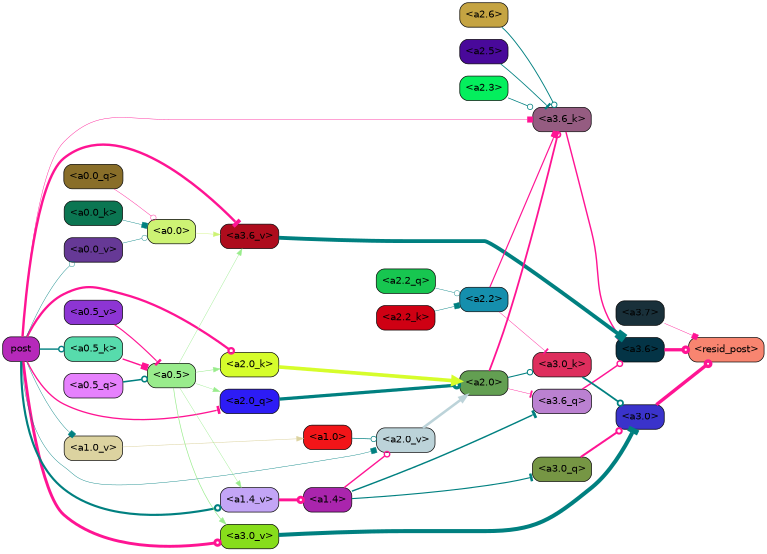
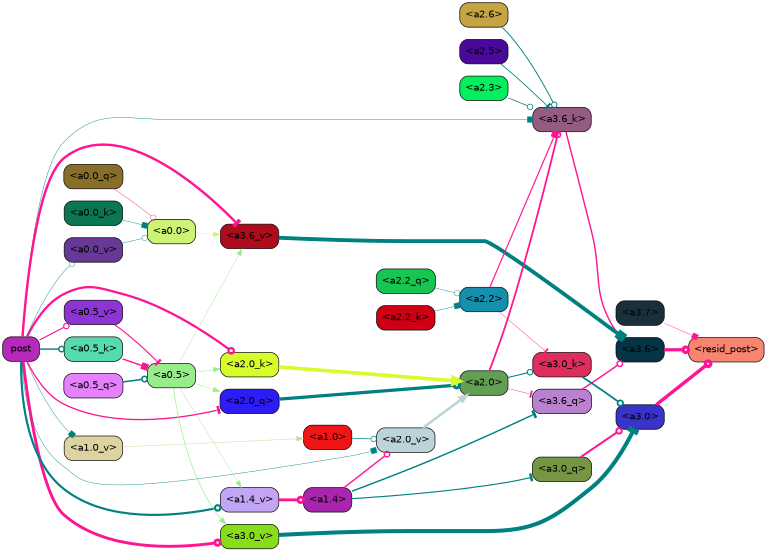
  strict digraph {
    rankdir=LR
    splines=true
    node [color=black fontname=Helvetica shape=box style="filled, rounded"]
    edge [arrowhead=odot color=deeppink penwidth=0.6]
    "<a3.7>" [fillcolor="#19303a"]
    "<resid_post>" [fillcolor="#f88570"]
    "<a3.6>" [fillcolor="#043446"]
    "<a3.0>" [fillcolor="#3a33cb"]
    "<a3.6_q>" [fillcolor="#bb81d1"]
    "<a3.0_q>" [fillcolor="#769644"]
    "<a3.6_k>" [fillcolor="#955c81"]
    "<a3.0_k>" [fillcolor="#de2e5d"]
    "<a3.6_v>" [fillcolor="#ae0c1d"]
    "<a3.0_v>" [fillcolor="#87dd1b"]
    "<a2.0>" [fillcolor="#639f52"]
    "<a1.4>" [fillcolor="#aa25ad"]
    "<a2.0_v>" [fillcolor="#bcd3d9"]
    "<a2.6>" [fillcolor="#c5a442"]
    "<a2.5>" [fillcolor="#49099a"]
    "<a2.3>" [fillcolor="#04ef5d"]
    "<a2.2>" [fillcolor="#158fad"]
    n18 [fillcolor="#b629ba" label=post]
    "<a2.0_q>" [fillcolor="#2d1cf5"]
    "<a2.0_k>" [fillcolor="#d6fd2b"]
    "<a1.4_v>" [fillcolor="#c3a5f6"]
    "<a1.0_v>" [fillcolor="#dcd3a0"]
    "<a0.5_k>" [fillcolor="#57dbac"]
    "<a0.5_v>" [fillcolor="#8d35d4"]
    "<a0.0_v>" [fillcolor="#663996"]
    "<a1.0>" [fillcolor="#f21518"]
    "<a0.5>" [fillcolor="#99ec8c"]
    "<a0.0>" [fillcolor="#cdf374"]
    "<a2.2_q>" [fillcolor="#17c650"]
    "<a2.2_k>" [fillcolor="#cf0013"]
    "<a0.5_q>" [fillcolor="#e681fd"]
    "<a0.0_q>" [fillcolor="#896e29"]
    "<a0.0_k>" [fillcolor="#0b7652"]
    "<a3.7>" -> "<resid_post>" [arrowhead=box]
    "<a3.6>" -> "<resid_post>" [penwidth=4.748674273490906]
    "<a3.0>" -> "<resid_post>" [penwidth=5.004031300544739]
    "<a3.6_q>" -> "<a3.6>" [penwidth=2.1656854450702667]
    "<a3.0_q>" -> "<a3.0>" [penwidth=2.95696559548378]
    "<a3.6_k>" -> "<a3.6>" [arrowhead=tee penwidth=2.086437076330185]
    "<a3.0_k>" -> "<a3.0>" [color=teal penwidth=2.5988530814647675]
    "<a3.6_v>" -> "<a3.6>" [arrowhead=box color=teal penwidth=5.669987380504608]
    "<a3.0_v>" -> "<a3.0>" [arrowhead=tee color=teal penwidth=5.9515902400016785]
    "<a2.0>" -> "<a3.6_q>" [arrowhead=tee]
    "<a2.0>" -> "<a3.6_k>" [penwidth=2.6423546075820923]
    "<a2.0>" -> "<a3.0_k>" [color=teal penwidth=1.5482127666473389]
    "<a1.4>" -> "<a3.6_q>" [arrowhead=tee color=teal penwidth=2.1035547256469727]
    "<a1.4>" -> "<a3.0_q>" [arrowhead=tee color=teal penwidth=1.6541699171066284]
    "<a1.4>" -> "<a2.0_v>" [penwidth=2.048949420452118]
    "<a2.0_v>" -> "<a2.0>" [color="#bcd3d9" penwidth=3.76983106136322 arrowhead=""]
    "<a2.6>" -> "<a3.6_k>" [color=teal penwidth=1.3718644380569458]
    "<a2.5>" -> "<a3.6_k>" [arrowhead=tee color=teal penwidth=1.231603980064392]
    "<a2.3>" -> "<a3.6_k>" [color=teal penwidth=1.1117559671401978]
    "<a2.2>" -> "<a3.6_k>" [arrowhead=box penwidth=1.7315057516098022]
    "<a2.2>" -> "<a3.0_k>" [arrowhead=tee]
-   n18 -> "<a3.6_k>" [arrowhead=box penwidth=0.6229734420776367]
+   n18 -> "<a3.6_k>" [arrowhead=box color=teal penwidth=0.6229734420776367]
    n18 -> "<a3.6_v>" [arrowhead=tee penwidth=3.56406831741333]
    n18 -> "<a3.0_v>" [penwidth=4.293717980384827]
    n18 -> "<a2.0_v>" [arrowhead=box color=teal]
    n18 -> "<a2.0_q>" [arrowhead=tee penwidth=1.9479764699935913]
    n18 -> "<a2.0_k>" [penwidth=3.348647713661194]
    n18 -> "<a1.4_v>" [color=teal penwidth=3.1658360958099365]
    n18 -> "<a1.0_v>" [arrowhead=box color=teal]
    n18 -> "<a0.5_k>" [color=teal penwidth=2.0782761573791504]
+   n18 -> "<a0.5_v>" [penwidth=1.6795666217803955]
    n18 -> "<a0.0_v>" [color=teal]
    "<a2.0_q>" -> "<a2.0>" [color=teal penwidth=4.801594913005829]
    "<a2.0_k>" -> "<a2.0>" [color="#d6fd2b" penwidth=5.364346981048584 arrowhead=""]
    "<a1.4_v>" -> "<a1.4>" [penwidth=4.295930981636047]
    "<a1.0_v>" -> "<a1.0>" [color="#dcd3a0" penwidth=0.7506231069564819 arrowhead=""]
    "<a0.5_k>" -> "<a0.5>" [arrowhead=box penwidth=2.078277349472046]
    "<a0.5_v>" -> "<a0.5>" [arrowhead=tee penwidth=1.6795680522918701]
    "<a0.0_v>" -> "<a0.0>" [color=teal]
    "<a1.0>" -> "<a2.0_v>" [color=teal penwidth=1.0333166718482971]
    "<a0.5>" -> "<a3.6_v>" [color="#99ec8c" arrowhead=""]
    "<a0.5>" -> "<a3.0_v>" [color="#99ec8c" penwidth=0.9916514158248901 arrowhead=""]
    "<a0.5>" -> "<a2.0_q>" [color="#99ec8c" arrowhead=""]
    "<a0.5>" -> "<a2.0_k>" [color="#99ec8c" penwidth=0.7479127645492554 arrowhead=""]
    "<a0.5>" -> "<a1.4_v>" [color="#99ec8c" arrowhead=""]
    "<a0.0>" -> "<a3.6_v>" [color="#cdf374" arrowhead=""]
    "<a2.2_q>" -> "<a2.2>" [color=teal penwidth=0.6068362593650818]
    "<a2.2_k>" -> "<a2.2>" [arrowhead=box color=teal penwidth=0.6648573875427246]
    "<a0.5_q>" -> "<a0.5>" [color=teal penwidth=2.30334210395813]
    "<a0.0_q>" -> "<a0.0>"
    "<a0.0_k>" -> "<a0.0>" [arrowhead=box color=teal]
  }
